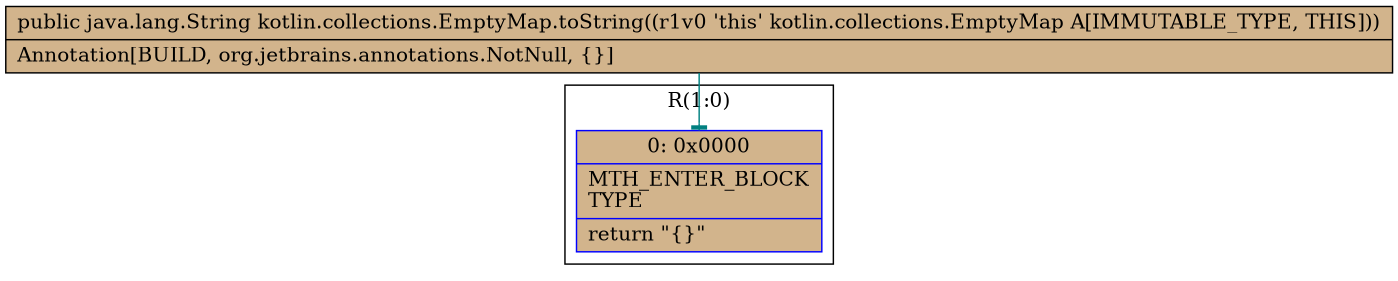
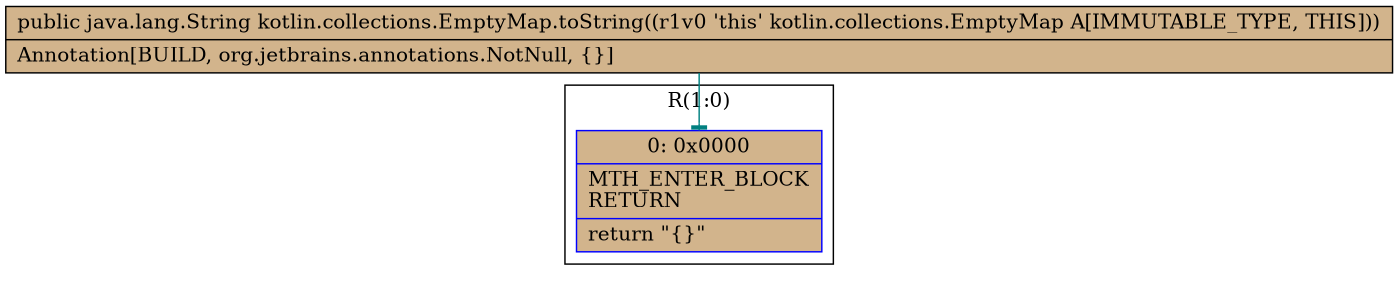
  digraph {
    node [shape=record style=filled fillcolor=tan]
-   n1 [color=blue label="{0\:\ 0x0000|MTH_ENTER_BLOCK\lTYPE\l|return \"\{\}\"\l}"]
+   n1 [color=blue label="{0\:\ 0x0000|MTH_ENTER_BLOCK\lRETURN\l|return \"\{\}\"\l}"]
    n2 [label="{public java.lang.String kotlin.collections.EmptyMap.toString((r1v0 'this' kotlin.collections.EmptyMap A[IMMUTABLE_TYPE, THIS]))  | Annotation[BUILD, org.jetbrains.annotations.NotNull, \{\}]\l}"]
    subgraph cluster_1 {
      label="R(1:0)"
      n1
    }
    n2 -> n1 [color=teal arrowhead=tee]
  }
